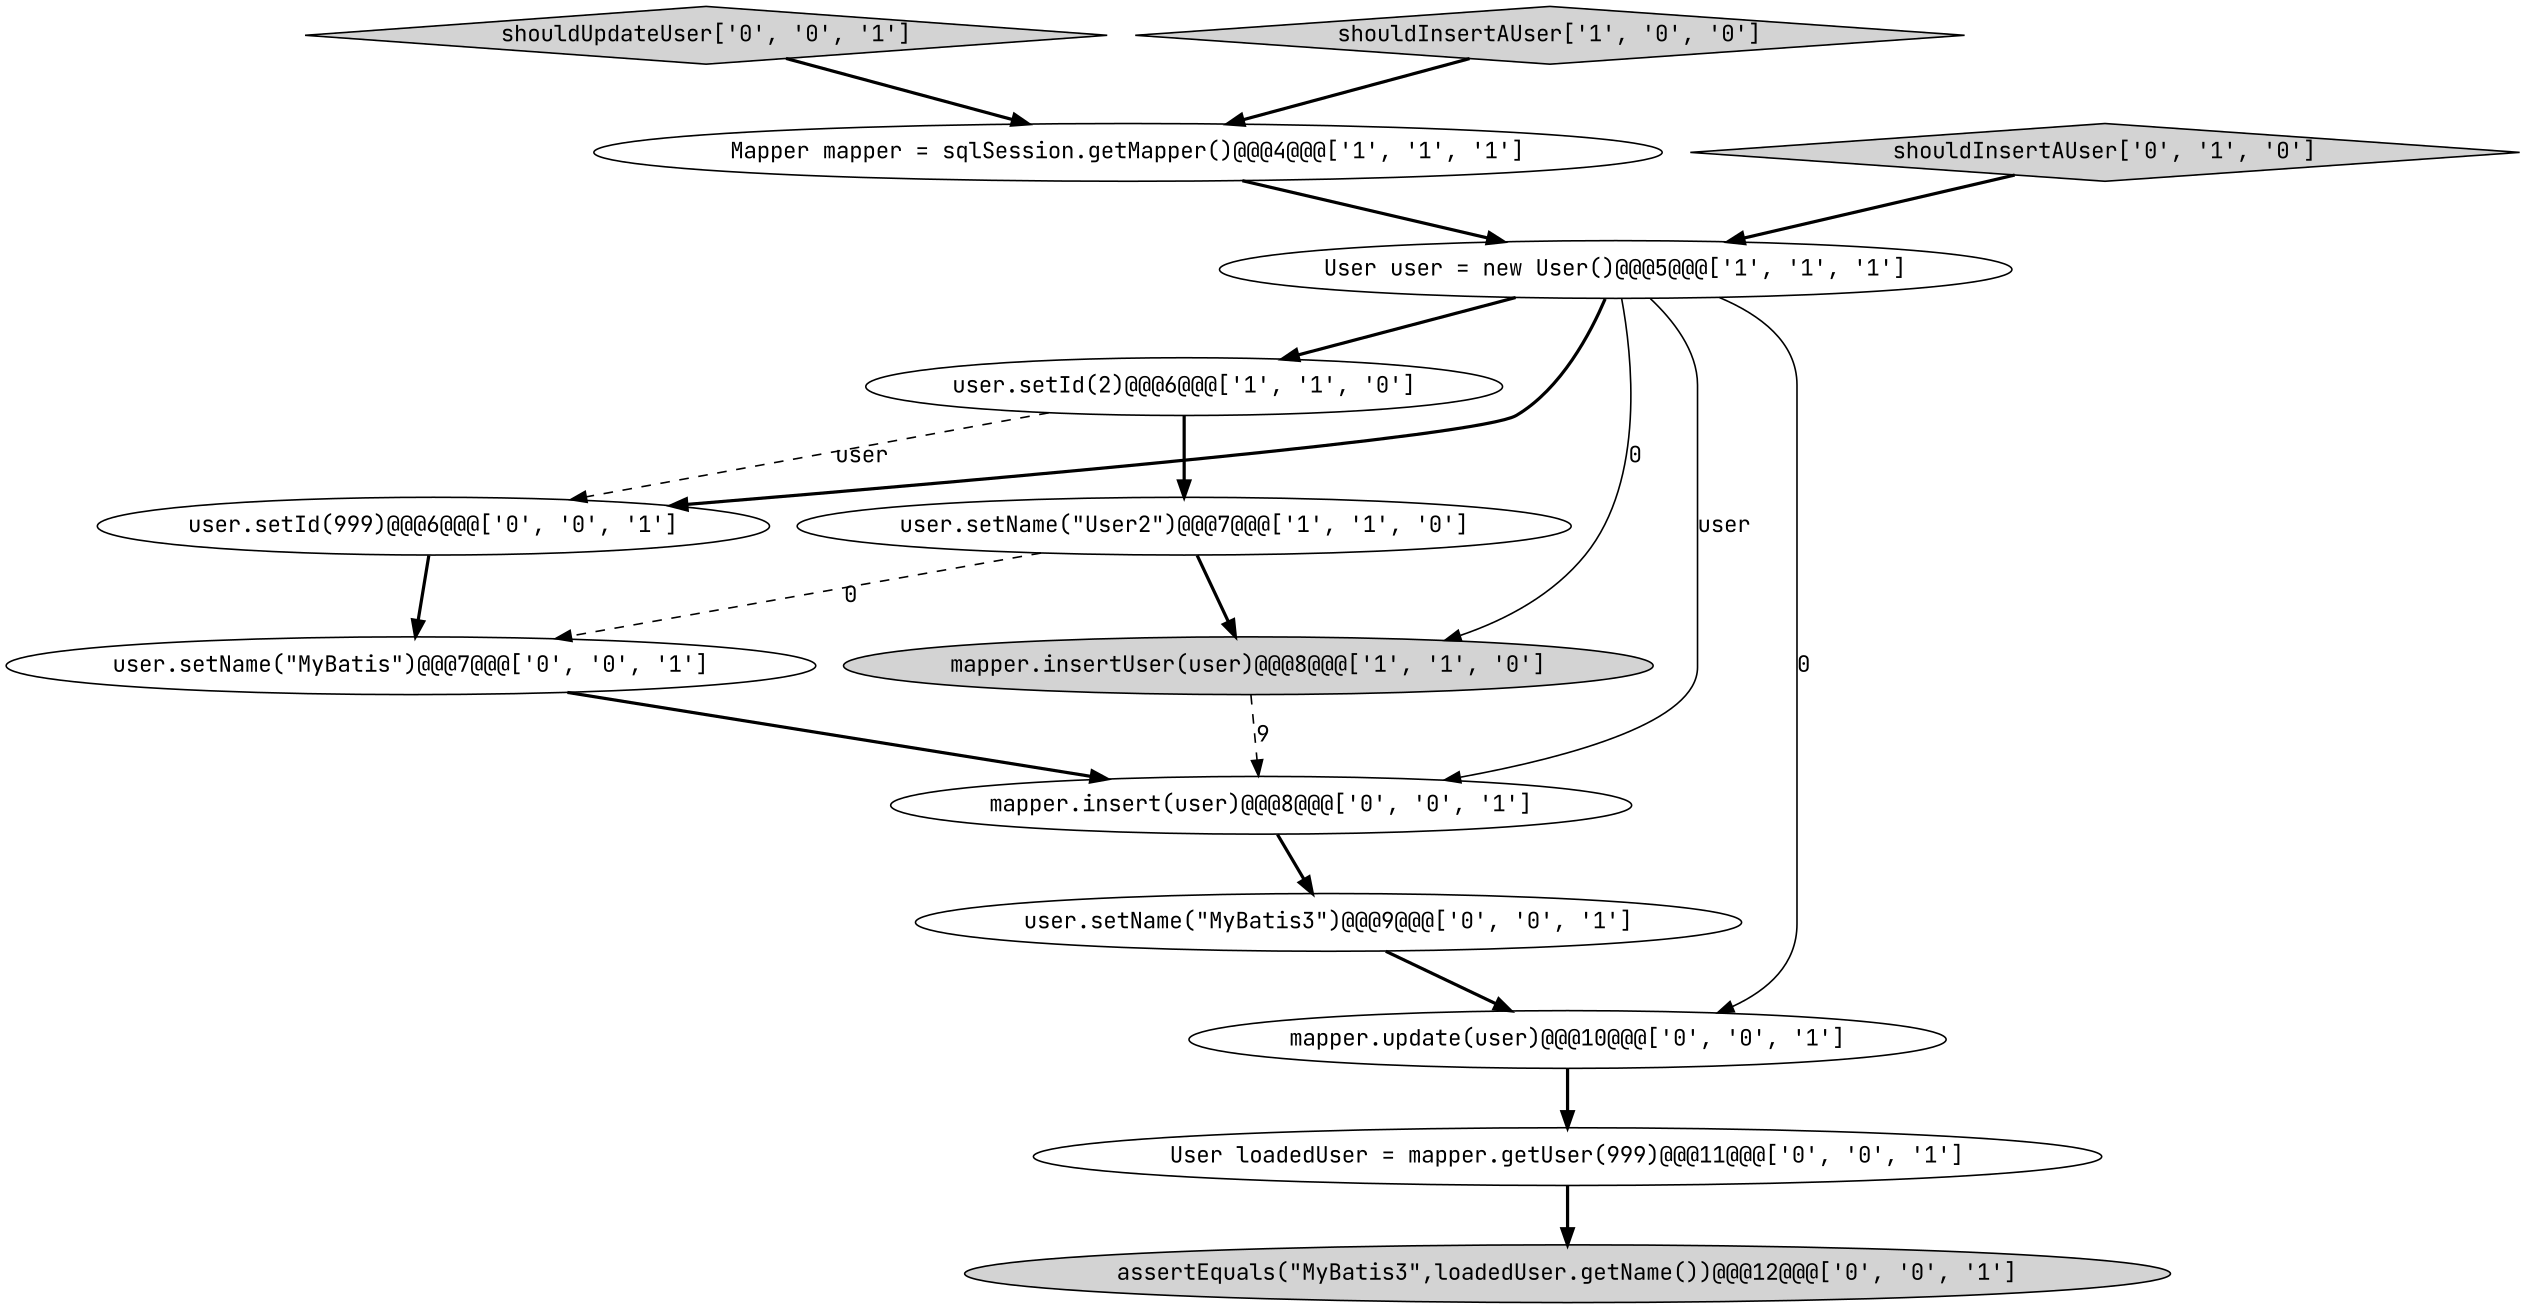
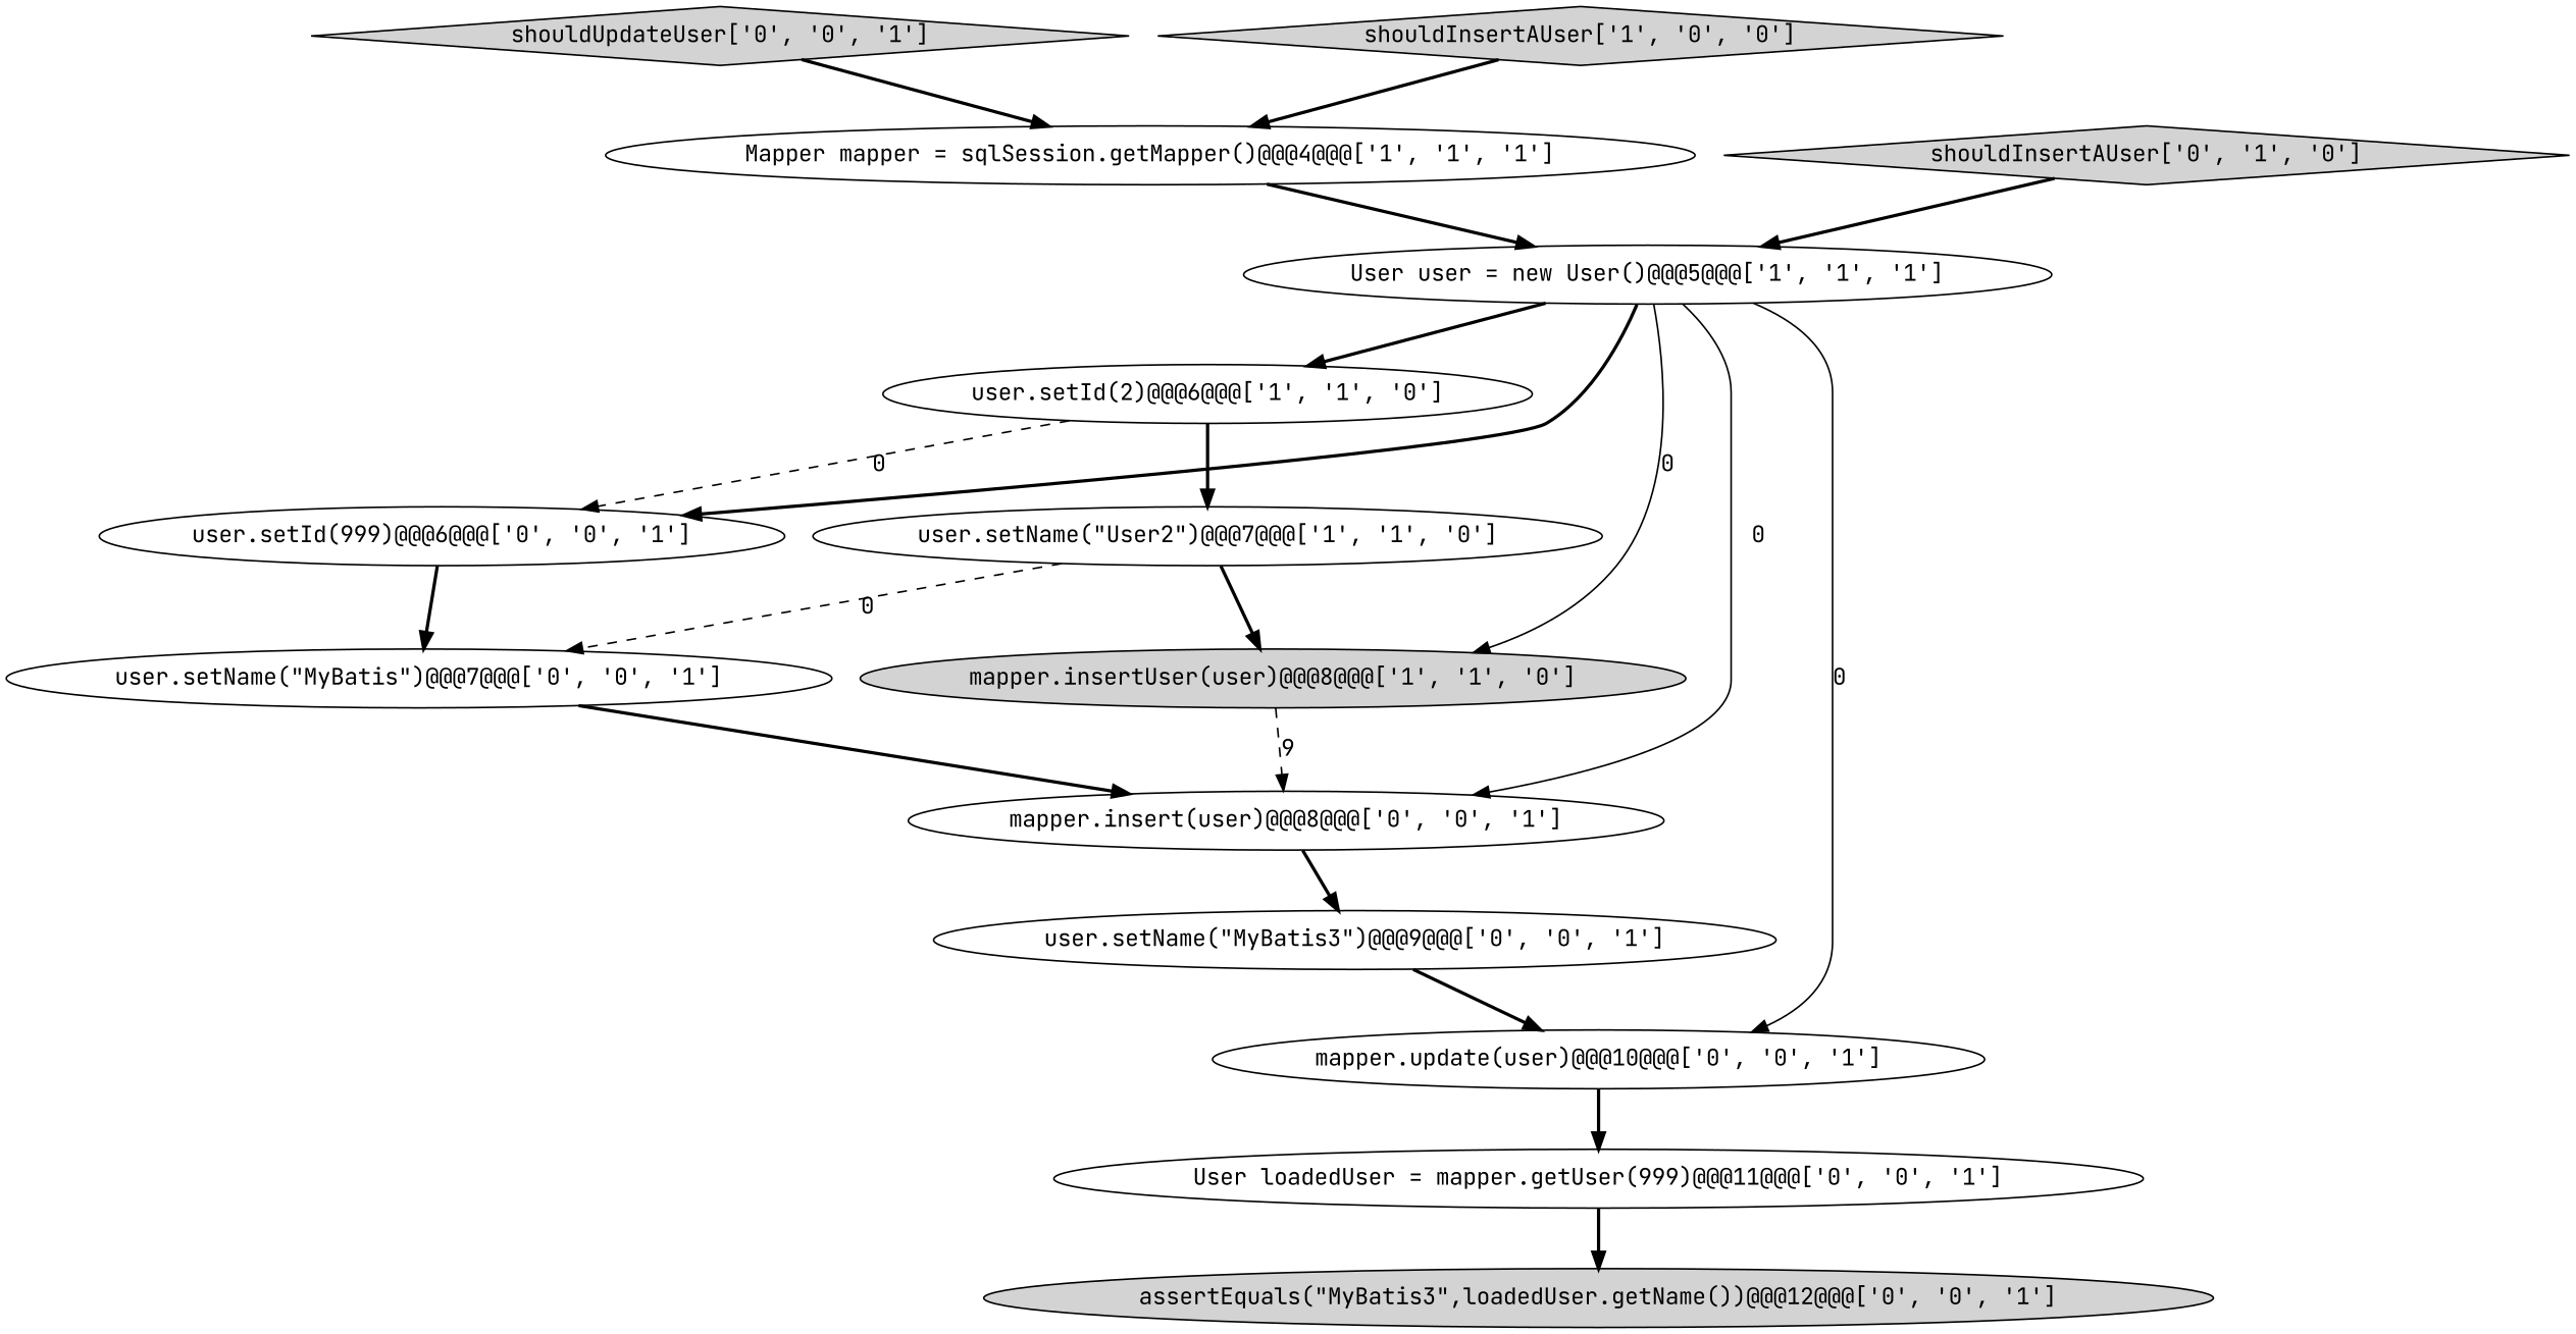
  digraph {
    fontname="JetBrains Mono"
    node [fillcolor=white fontname="JetBrains Mono" shape=ellipse style=filled]
    edge [fontname="JetBrains Mono" style=bold]
    n1 [label="user.setName(\"MyBatis\")@@@7@@@['0', '0', '1']"]
    n2 [label="mapper.insert(user)@@@8@@@['0', '0', '1']"]
    n3 [label="user.setName(\"MyBatis3\")@@@9@@@['0', '0', '1']"]
    n4 [fillcolor=lightgray label="shouldUpdateUser['0', '0', '1']" shape=diamond]
    n5 [label="Mapper mapper = sqlSession.getMapper()@@@4@@@['1', '1', '1']"]
    n6 [label="User user = new User()@@@5@@@['1', '1', '1']"]
    n7 [fillcolor=lightgray label="shouldInsertAUser['1', '0', '0']" shape=diamond]
    n8 [fillcolor=lightgray label="mapper.insertUser(user)@@@8@@@['1', '1', '0']"]
    n9 [label="mapper.update(user)@@@10@@@['0', '0', '1']"]
    n10 [label="User loadedUser = mapper.getUser(999)@@@11@@@['0', '0', '1']"]
    n11 [fillcolor=lightgray label="assertEquals(\"MyBatis3\",loadedUser.getName())@@@12@@@['0', '0', '1']"]
    n12 [label="user.setId(2)@@@6@@@['1', '1', '0']"]
    n13 [label="user.setName(\"User2\")@@@7@@@['1', '1', '0']"]
    n14 [label="user.setId(999)@@@6@@@['0', '0', '1']"]
    n15 [fillcolor=lightgray label="shouldInsertAUser['0', '1', '0']" shape=diamond]
    n1 -> n2
    n2 -> n3
    n3 -> n9
    n4 -> n5
    n5 -> n6
-   n6 -> n2 [label=user style=solid]
+   n6 -> n2 [label=0 style=solid]
    n6 -> n8 [label=0 style=solid]
    n6 -> n9 [label=0 style=solid]
    n6 -> n12
    n6 -> n14
    n7 -> n5
    n8 -> n2 [label=9 style=dashed]
    n9 -> n10
    n10 -> n11
    n12 -> n13
-   n12 -> n14 [label=user style=dashed]
+   n12 -> n14 [label=0 style=dashed]
    n13 -> n1 [label=0 style=dashed]
    n13 -> n8
    n14 -> n1
    n15 -> n6
  }
